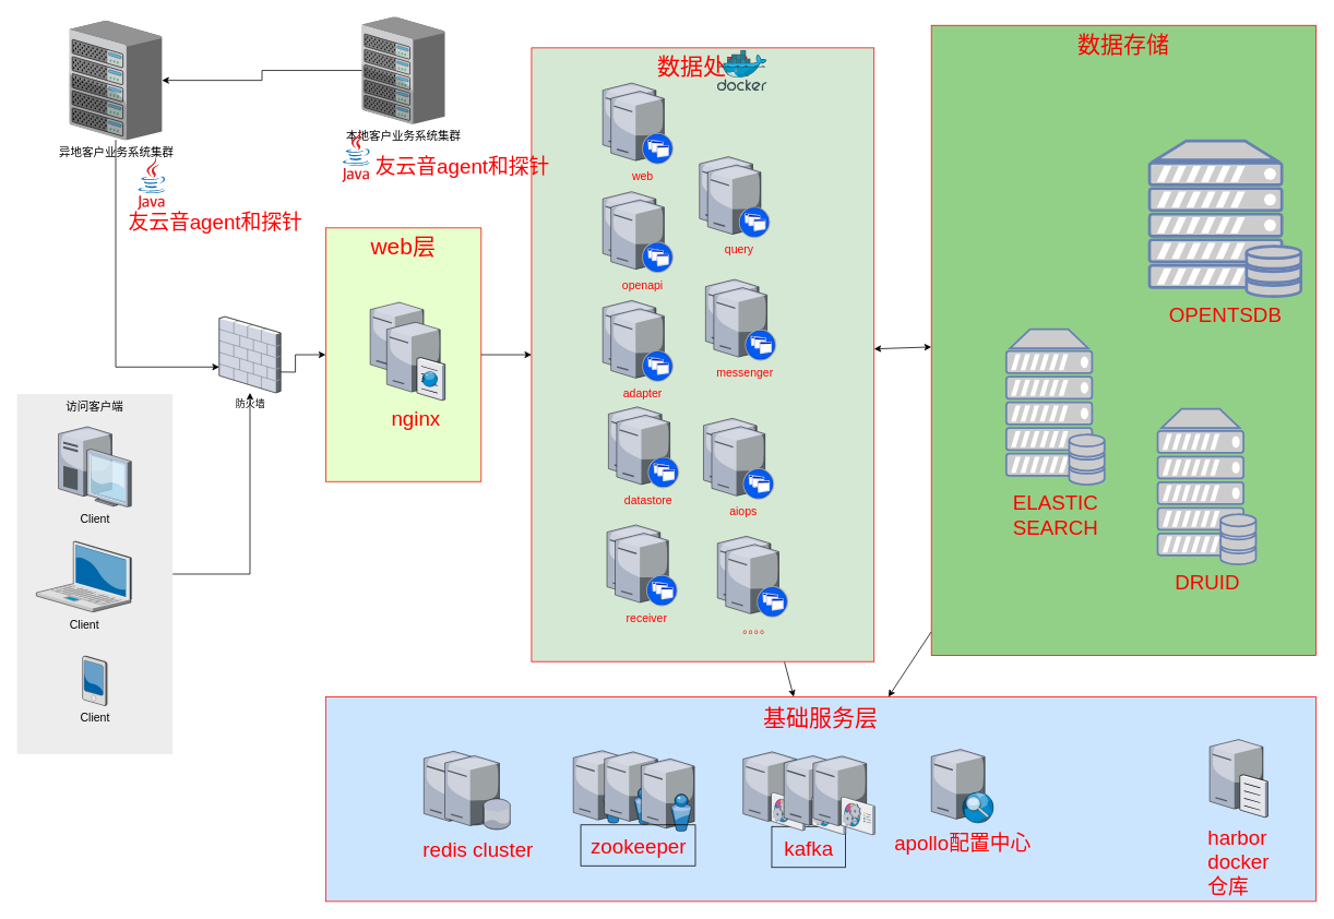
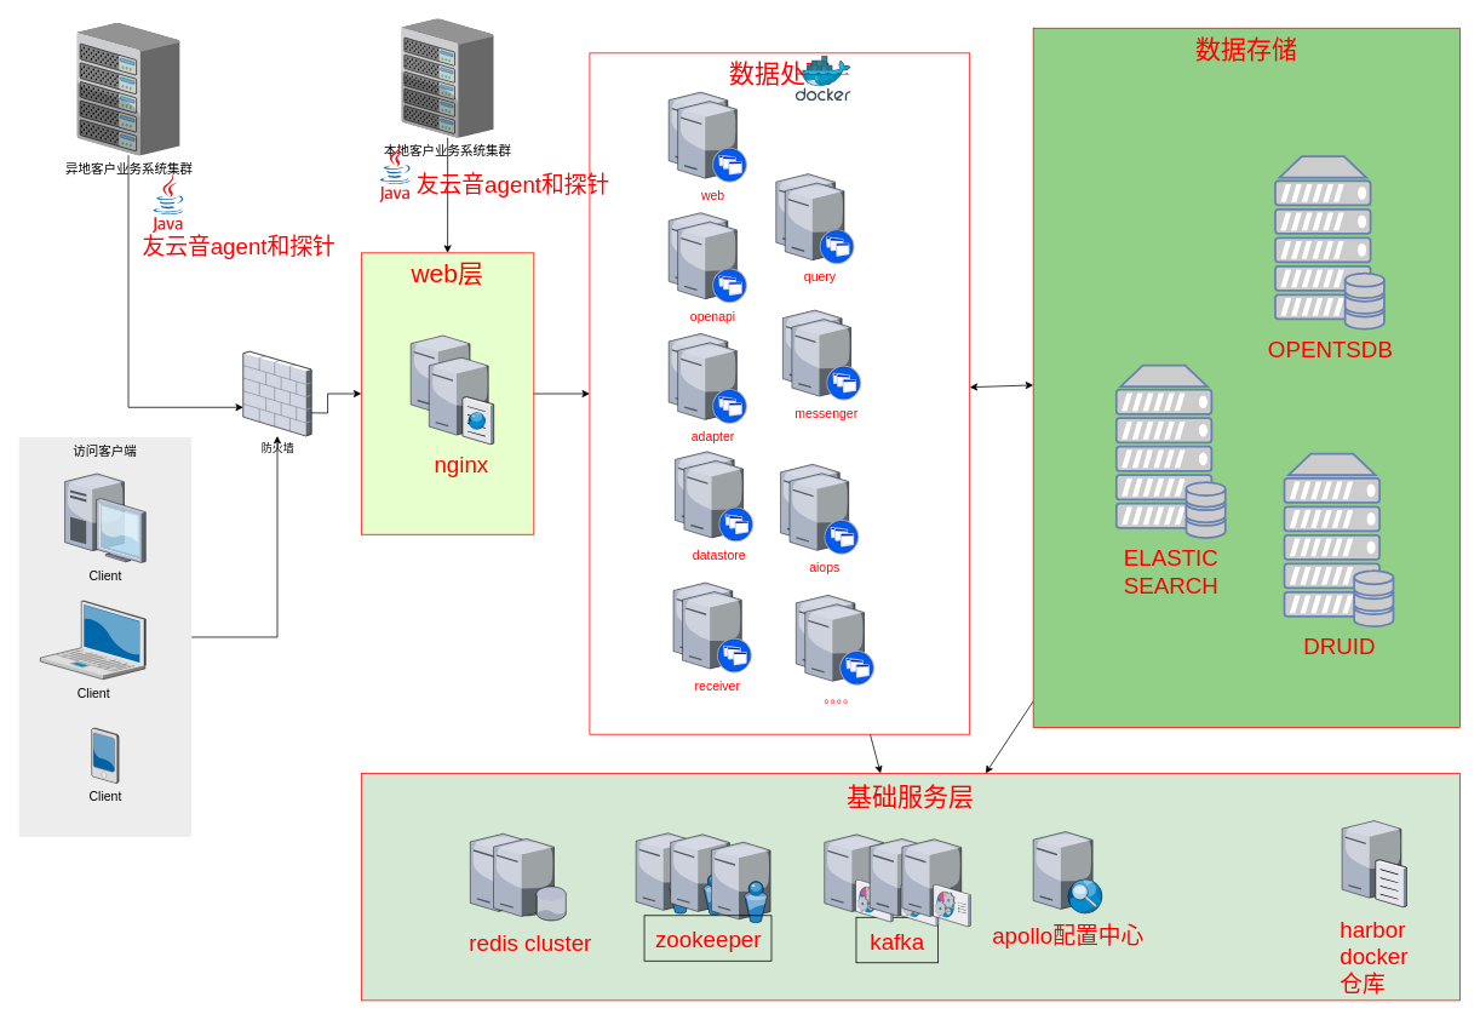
  <mxCell id="0" style=";html=1;" />
  <mxCell id="1" style=";html=1;" parent="0" />
  <mxCell id="2" value="web层" style="whiteSpace=wrap;html=1;fillColor=#E6FFCC;fontSize=28;strokeColor=#FF0000;verticalAlign=top;fontColor=#FF0000;" parent="1" vertex="1"><mxGeometry x="397" y="278" width="190" height="310" as="geometry" /></mxCell>
  <mxCell id="3" value="" style="verticalLabelPosition=top;aspect=fixed;html=1;verticalAlign=bottom;strokeColor=none;shape=mxgraph.citrix.cache_server;fillColor=#FF0000;gradientColor=#0066CC;fontSize=14;labelPosition=center;align=center;" vertex="1" parent="1"><mxGeometry x="451.4" y="366.75" width="71" height="97.5" as="geometry" /></mxCell>
  <mxCell id="4" value="" style="edgeStyle=orthogonalEdgeStyle;rounded=0;orthogonalLoop=1;jettySize=auto;html=1;fontColor=#FF0000;" edge="1" parent="1" source="5" target="18"><mxGeometry relative="1" as="geometry" /></mxCell>
  <mxCell id="5" value="访问客户端" style="whiteSpace=wrap;html=1;fillColor=#EDEDED;fontSize=14;strokeColor=none;verticalAlign=top;" vertex="1" parent="1"><mxGeometry x="20" y="481" width="190" height="440" as="geometry" /></mxCell>
  <mxCell id="6" value="" style="rounded=0;orthogonalLoop=1;jettySize=auto;html=1;fontColor=#FF0000;startArrow=none;startFill=0;" edge="1" parent="1" source="8" target="30"><mxGeometry relative="1" as="geometry" /></mxCell>
  <mxCell id="7" value="" style="edgeStyle=none;rounded=0;orthogonalLoop=1;jettySize=auto;html=1;startArrow=classic;startFill=1;fontSize=25;fontColor=#FF0000;" edge="1" parent="1" source="8" target="22"><mxGeometry relative="1" as="geometry" /></mxCell>
- <mxCell id="8" value="数据处理" style="whiteSpace=wrap;html=1;fillColor=#d5e8d4;fontSize=28;strokeColor=#FF0000;verticalAlign=top;fontColor=#FF0000;" parent="1" vertex="1"><mxGeometry x="648.5" y="58" width="418.5" height="750" as="geometry" /></mxCell>
+ <mxCell id="8" value="数据处理" style="whiteSpace=wrap;html=1;fillColor=#ffffff;fontSize=28;strokeColor=#FF0000;verticalAlign=top;fontColor=#FF0000;" parent="1" vertex="1"><mxGeometry x="648.5" y="58" width="418.5" height="750" as="geometry" /></mxCell>
  <mxCell id="9" value="" style="edgeStyle=orthogonalEdgeStyle;rounded=0;orthogonalLoop=1;jettySize=auto;html=1;fontColor=#FF0000;" edge="1" parent="1" source="2" target="8"><mxGeometry relative="1" as="geometry" /></mxCell>
  <mxCell id="10" value="Client" style="verticalLabelPosition=bottom;aspect=fixed;html=1;verticalAlign=top;strokeColor=none;shape=mxgraph.citrix.laptop_2;fillColor=#66B2FF;gradientColor=#0066CC;fontSize=14;" parent="1" vertex="1"><mxGeometry x="43.5" y="661" width="116" height="86.5" as="geometry" /></mxCell>
  <mxCell id="11" value="Client" style="verticalLabelPosition=bottom;aspect=fixed;html=1;verticalAlign=top;strokeColor=none;shape=mxgraph.citrix.desktop;fillColor=#66B2FF;gradientColor=#0066CC;fontSize=14;" parent="1" vertex="1"><mxGeometry x="70.5" y="521" width="89" height="98" as="geometry" /></mxCell>
  <mxCell id="12" value="" style="verticalLabelPosition=bottom;aspect=fixed;html=1;verticalAlign=top;strokeColor=none;shape=mxgraph.citrix.xenapp_server;fillColor=#66B2FF;gradientColor=#0066CC;fontSize=14;fontColor=#FF0000;" parent="1" vertex="1"><mxGeometry x="735.5" y="101" width="76" height="89" as="geometry" /></mxCell>
  <mxCell id="13" value="nginx" style="verticalLabelPosition=bottom;aspect=fixed;html=1;verticalAlign=top;strokeColor=none;shape=mxgraph.citrix.cache_server;fillColor=#FF0000;gradientColor=#0066CC;fontSize=25;labelPosition=center;align=center;fontColor=#FF0000;horizontal=1;" parent="1" vertex="1"><mxGeometry x="471.62" y="391" width="71" height="97.5" as="geometry" /></mxCell>
  <mxCell id="14" value="Client" style="verticalLabelPosition=bottom;aspect=fixed;html=1;verticalAlign=top;strokeColor=none;shape=mxgraph.citrix.pda;fillColor=#66B2FF;gradientColor=#0066CC;fontSize=14;" vertex="1" parent="1"><mxGeometry x="100" y="801" width="30" height="61" as="geometry" /></mxCell>
- <mxCell id="15" style="edgeStyle=orthogonalEdgeStyle;rounded=0;orthogonalLoop=1;jettySize=auto;html=1;fontColor=#FF0000;" edge="1" parent="1" source="16" target="20"><mxGeometry relative="1" as="geometry" /></mxCell>
+ <mxCell id="15" style="edgeStyle=orthogonalEdgeStyle;rounded=0;orthogonalLoop=1;jettySize=auto;html=1;fontColor=#FF0000;" edge="1" parent="1" source="16" target="2"><mxGeometry relative="1" as="geometry" /></mxCell>
  <mxCell id="16" value="本地客户业务系统集群" style="verticalLabelPosition=bottom;aspect=fixed;html=1;verticalAlign=top;strokeColor=none;shape=mxgraph.citrix.chassis;fillColor=#66B2FF;gradientColor=#0066CC;fontSize=14;" vertex="1" parent="1"><mxGeometry x="441.37" y="20.3" width="101.25" height="130.7" as="geometry" /></mxCell>
  <mxCell id="17" style="edgeStyle=orthogonalEdgeStyle;rounded=0;orthogonalLoop=1;jettySize=auto;html=1;" edge="1" parent="1" target="2"><mxGeometry relative="1" as="geometry"><mxPoint x="322" y="453.821" as="sourcePoint" /><mxPoint x="374.5" y="456.25" as="targetPoint" /></mxGeometry></mxCell>
  <mxCell id="18" value="防火墙" style="verticalLabelPosition=bottom;aspect=fixed;html=1;verticalAlign=top;strokeColor=none;align=center;outlineConnect=0;shape=mxgraph.citrix.firewall;" vertex="1" parent="1"><mxGeometry x="267" y="386.5" width="75" height="93" as="geometry" /></mxCell>
  <mxCell id="19" style="edgeStyle=orthogonalEdgeStyle;rounded=0;orthogonalLoop=1;jettySize=auto;html=1;" edge="1" parent="1" source="20" target="18"><mxGeometry relative="1" as="geometry"><Array as="points"><mxPoint x="141" y="448" /></Array></mxGeometry></mxCell>
  <mxCell id="20" value="异地客户业务系统集群" style="verticalLabelPosition=bottom;aspect=fixed;html=1;verticalAlign=top;strokeColor=none;shape=mxgraph.citrix.chassis;fillColor=#66B2FF;gradientColor=#0066CC;fontSize=14;" vertex="1" parent="1"><mxGeometry x="84" y="24.68" width="113" height="145.87" as="geometry" /></mxCell>
  <mxCell id="21" value="" style="edgeStyle=none;rounded=0;orthogonalLoop=1;jettySize=auto;html=1;startArrow=none;startFill=0;fontSize=25;fontColor=#FF0000;" edge="1" parent="1" source="22" target="30"><mxGeometry relative="1" as="geometry" /></mxCell>
  <mxCell id="22" value="数据存储" style="whiteSpace=wrap;html=1;fillColor=#93D087;fontSize=28;strokeColor=#FF0000;verticalAlign=top;fontColor=#FF0000;" vertex="1" parent="1"><mxGeometry x="1137" y="30.5" width="470" height="770" as="geometry" /></mxCell>
  <mxCell id="23" value="" style="verticalLabelPosition=bottom;aspect=fixed;html=1;verticalAlign=top;strokeColor=none;shape=mxgraph.citrix.xenapp_server;fillColor=#66B2FF;gradientColor=#0066CC;fontSize=14;fontColor=#FF0000;" vertex="1" parent="1"><mxGeometry x="735.5" y="233.75" width="76" height="89" as="geometry" /></mxCell>
  <mxCell id="24" value="" style="verticalLabelPosition=bottom;aspect=fixed;html=1;verticalAlign=top;strokeColor=none;shape=mxgraph.citrix.xenapp_server;fillColor=#66B2FF;gradientColor=#0066CC;fontSize=14;fontColor=#FF0000;" vertex="1" parent="1"><mxGeometry x="735.5" y="366.75" width="76" height="89" as="geometry" /></mxCell>
  <mxCell id="25" value="" style="verticalLabelPosition=bottom;aspect=fixed;html=1;verticalAlign=top;strokeColor=none;shape=mxgraph.citrix.xenapp_server;fillColor=#66B2FF;gradientColor=#0066CC;fontSize=14;fontColor=#FF0000;" vertex="1" parent="1"><mxGeometry x="742.5" y="496.75" width="76" height="89" as="geometry" /></mxCell>
  <mxCell id="26" value="" style="aspect=fixed;html=1;points=[];align=center;image;fontSize=12;image=img/lib/mscae/Docker.svg;fillColor=#93D087;" vertex="1" parent="1"><mxGeometry x="875.69" y="61" width="60.98" height="50" as="geometry" /></mxCell>
  <mxCell id="27" value="" style="dashed=0;outlineConnect=0;html=1;align=center;labelPosition=center;verticalLabelPosition=bottom;verticalAlign=top;shape=mxgraph.weblogos.java;fillColor=#93D087;" vertex="1" parent="1"><mxGeometry x="167" y="191" width="34.4" height="65" as="geometry" /></mxCell>
  <mxCell id="28" value="" style="dashed=0;outlineConnect=0;html=1;align=center;labelPosition=center;verticalLabelPosition=bottom;verticalAlign=top;shape=mxgraph.weblogos.java;fillColor=#93D087;" vertex="1" parent="1"><mxGeometry x="417" y="157.25" width="34.4" height="65" as="geometry" /></mxCell>
  <mxCell id="29" value="友云音agent和探针" style="text;html=1;align=center;verticalAlign=middle;resizable=0;points=[];autosize=1;fontColor=#FF0000;fontSize=25;" vertex="1" parent="1"><mxGeometry x="147" y="250" width="230" height="40" as="geometry" /></mxCell>
- <mxCell id="30" value="基础服务层" style="whiteSpace=wrap;html=1;fillColor=#CCE5FF;fontSize=28;strokeColor=#FF0000;verticalAlign=top;fontColor=#FF0000;spacing=5;horizontal=1;" vertex="1" parent="1"><mxGeometry x="397" y="851" width="1210" height="250" as="geometry" /></mxCell>
+ <mxCell id="30" value="基础服务层" style="whiteSpace=wrap;html=1;fillColor=#d5e8d4;fontSize=28;strokeColor=#FF0000;verticalAlign=top;fontColor=#FF0000;spacing=5;horizontal=1;" vertex="1" parent="1"><mxGeometry x="397" y="851" width="1210" height="250" as="geometry" /></mxCell>
  <mxCell id="31" value="" style="verticalLabelPosition=bottom;aspect=fixed;html=1;verticalAlign=top;strokeColor=none;align=center;outlineConnect=0;shape=mxgraph.citrix.database_server;fillColor=#CCE5FF;fontColor=#FF0000;spacing=5;horizontal=1;fontSize=14;" vertex="1" parent="1"><mxGeometry x="517" y="917.5" width="80" height="90" as="geometry" /></mxCell>
  <mxCell id="32" value="" style="verticalLabelPosition=bottom;aspect=fixed;html=1;verticalAlign=top;strokeColor=none;align=center;outlineConnect=0;shape=mxgraph.citrix.directory_server;fillColor=#CCE5FF;fontColor=#FF0000;spacing=5;horizontal=1;fontSize=14;" vertex="1" parent="1"><mxGeometry x="699.5" y="916.75" width="65" height="88.5" as="geometry" /></mxCell>
  <mxCell id="33" value="" style="verticalLabelPosition=bottom;aspect=fixed;html=1;verticalAlign=top;strokeColor=none;align=center;outlineConnect=0;shape=mxgraph.citrix.directory_server;fillColor=#CCE5FF;fontColor=#FF0000;spacing=5;horizontal=1;fontSize=14;" vertex="1" parent="1"><mxGeometry x="737.5" y="918.25" width="65" height="88.5" as="geometry" /></mxCell>
  <mxCell id="34" value="" style="verticalLabelPosition=bottom;aspect=fixed;html=1;verticalAlign=top;strokeColor=none;align=center;outlineConnect=0;shape=mxgraph.citrix.directory_server;fillColor=#CCE5FF;fontColor=#FF0000;spacing=5;horizontal=1;fontSize=14;" vertex="1" parent="1"><mxGeometry x="782.5" y="926.75" width="65" height="88.5" as="geometry" /></mxCell>
  <mxCell id="35" value="zookeeper" style="text;html=1;align=center;verticalAlign=middle;resizable=0;points=[];autosize=1;strokeColor=#000000;fontColor=#FF0000;spacing=5;horizontal=1;fontSize=25;" vertex="1" parent="1"><mxGeometry x="708.67" y="1007.5" width="140" height="50" as="geometry" /></mxCell>
  <mxCell id="36" value="&lt;div style=&quot;text-align: justify&quot;&gt;&lt;span&gt;harbor docker仓库&lt;/span&gt;&lt;/div&gt;" style="verticalLabelPosition=bottom;aspect=fixed;html=1;verticalAlign=top;strokeColor=none;align=center;outlineConnect=0;shape=mxgraph.citrix.file_server;fillColor=#CCE5FF;fontColor=#FF0000;spacing=5;horizontal=1;fontSize=25;whiteSpace=wrap;" vertex="1" parent="1"><mxGeometry x="1477" y="901" width="71" height="97" as="geometry" /></mxCell>
  <mxCell id="37" value="apollo配置中心" style="verticalLabelPosition=bottom;aspect=fixed;html=1;verticalAlign=top;strokeColor=none;align=center;outlineConnect=0;shape=mxgraph.citrix.edgesight_server;fillColor=#CCE5FF;fontColor=#FF0000;spacing=5;horizontal=1;fontSize=25;" vertex="1" parent="1"><mxGeometry x="1137" y="915.25" width="76.5" height="90" as="geometry" /></mxCell>
  <mxCell id="38" value="datastore" style="verticalLabelPosition=bottom;aspect=fixed;html=1;verticalAlign=top;strokeColor=none;shape=mxgraph.citrix.xenapp_server;fillColor=#66B2FF;gradientColor=#0066CC;fontSize=14;fontColor=#FF0000;" vertex="1" parent="1"><mxGeometry x="752.5" y="506.75" width="76" height="89" as="geometry" /></mxCell>
  <mxCell id="39" value="adapter" style="verticalLabelPosition=bottom;aspect=fixed;html=1;verticalAlign=top;strokeColor=none;shape=mxgraph.citrix.xenapp_server;fillColor=#66B2FF;gradientColor=#0066CC;fontSize=14;fontColor=#FF0000;" vertex="1" parent="1"><mxGeometry x="745.5" y="376.75" width="76" height="89" as="geometry" /></mxCell>
  <mxCell id="40" value="openapi" style="verticalLabelPosition=bottom;aspect=fixed;html=1;verticalAlign=top;strokeColor=none;shape=mxgraph.citrix.xenapp_server;fillColor=#66B2FF;gradientColor=#0066CC;fontSize=14;fontColor=#FF0000;" vertex="1" parent="1"><mxGeometry x="745.5" y="243.75" width="76" height="89" as="geometry" /></mxCell>
  <mxCell id="41" value="web" style="verticalLabelPosition=bottom;aspect=fixed;html=1;verticalAlign=top;strokeColor=none;shape=mxgraph.citrix.xenapp_server;fillColor=#66B2FF;gradientColor=#0066CC;fontSize=14;fontColor=#FF0000;" vertex="1" parent="1"><mxGeometry x="745.5" y="111" width="76" height="89" as="geometry" /></mxCell>
  <mxCell id="42" value="" style="verticalLabelPosition=bottom;aspect=fixed;html=1;verticalAlign=top;strokeColor=none;shape=mxgraph.citrix.xenapp_server;fillColor=#66B2FF;gradientColor=#0066CC;fontSize=14;fontColor=#FF0000;" vertex="1" parent="1"><mxGeometry x="740.67" y="641" width="76" height="89" as="geometry" /></mxCell>
  <mxCell id="43" value="receiver" style="verticalLabelPosition=bottom;aspect=fixed;html=1;verticalAlign=top;strokeColor=none;shape=mxgraph.citrix.xenapp_server;fillColor=#66B2FF;gradientColor=#0066CC;fontSize=14;fontColor=#FF0000;" vertex="1" parent="1"><mxGeometry x="750.67" y="651" width="76" height="89" as="geometry" /></mxCell>
  <mxCell id="44" value="" style="verticalLabelPosition=bottom;aspect=fixed;html=1;verticalAlign=top;strokeColor=none;shape=mxgraph.citrix.xenapp_server;fillColor=#66B2FF;gradientColor=#0066CC;fontSize=14;fontColor=#FF0000;" vertex="1" parent="1"><mxGeometry x="853.67" y="191" width="76" height="89" as="geometry" /></mxCell>
  <mxCell id="45" value="query" style="verticalLabelPosition=bottom;aspect=fixed;html=1;verticalAlign=top;strokeColor=none;shape=mxgraph.citrix.xenapp_server;fillColor=#66B2FF;gradientColor=#0066CC;fontSize=14;fontColor=#FF0000;" vertex="1" parent="1"><mxGeometry x="863.67" y="201" width="76" height="89" as="geometry" /></mxCell>
  <mxCell id="46" value="" style="verticalLabelPosition=bottom;aspect=fixed;html=1;verticalAlign=top;strokeColor=none;shape=mxgraph.citrix.xenapp_server;fillColor=#66B2FF;gradientColor=#0066CC;fontSize=14;fontColor=#FF0000;" vertex="1" parent="1"><mxGeometry x="861.17" y="341" width="76" height="89" as="geometry" /></mxCell>
  <mxCell id="47" value="messenger" style="verticalLabelPosition=bottom;aspect=fixed;html=1;verticalAlign=top;strokeColor=none;shape=mxgraph.citrix.xenapp_server;fillColor=#66B2FF;gradientColor=#0066CC;fontSize=14;fontColor=#FF0000;" vertex="1" parent="1"><mxGeometry x="871.17" y="351" width="76" height="89" as="geometry" /></mxCell>
  <mxCell id="48" value="" style="verticalLabelPosition=bottom;aspect=fixed;html=1;verticalAlign=top;strokeColor=none;shape=mxgraph.citrix.xenapp_server;fillColor=#66B2FF;gradientColor=#0066CC;fontSize=14;fontColor=#FF0000;" vertex="1" parent="1"><mxGeometry x="858.67" y="510.67" width="76" height="89" as="geometry" /></mxCell>
  <mxCell id="49" value="aiops" style="verticalLabelPosition=bottom;aspect=fixed;html=1;verticalAlign=top;strokeColor=none;shape=mxgraph.citrix.xenapp_server;fillColor=#66B2FF;gradientColor=#0066CC;fontSize=14;fontColor=#FF0000;" vertex="1" parent="1"><mxGeometry x="868.67" y="520.67" width="76" height="89" as="geometry" /></mxCell>
  <mxCell id="50" value="kafka" style="text;html=1;align=center;verticalAlign=middle;resizable=0;points=[];autosize=1;strokeColor=#000000;fontColor=#FF0000;spacing=5;horizontal=1;fontSize=25;" vertex="1" parent="1"><mxGeometry x="942" y="1009.5" width="90" height="50" as="geometry" /></mxCell>
  <mxCell id="51" value="" style="verticalLabelPosition=bottom;aspect=fixed;html=1;verticalAlign=top;strokeColor=none;align=center;outlineConnect=0;shape=mxgraph.citrix.command_center;fillColor=#CCE5FF;fontColor=#FF0000;spacing=5;horizontal=1;fontSize=14;" vertex="1" parent="1"><mxGeometry x="907" y="918.25" width="75.5" height="96" as="geometry" /></mxCell>
  <mxCell id="52" value="" style="verticalLabelPosition=bottom;aspect=fixed;html=1;verticalAlign=top;strokeColor=none;align=center;outlineConnect=0;shape=mxgraph.citrix.command_center;fillColor=#CCE5FF;fontColor=#FF0000;spacing=5;horizontal=1;fontSize=14;" vertex="1" parent="1"><mxGeometry x="957" y="923" width="75.5" height="96" as="geometry" /></mxCell>
  <mxCell id="53" value="" style="verticalLabelPosition=bottom;aspect=fixed;html=1;verticalAlign=top;strokeColor=none;align=center;outlineConnect=0;shape=mxgraph.citrix.command_center;fillColor=#CCE5FF;fontColor=#FF0000;spacing=5;horizontal=1;fontSize=14;" vertex="1" parent="1"><mxGeometry x="992.5" y="923.5" width="75.5" height="96" as="geometry" /></mxCell>
  <mxCell id="54" value="redis cluster" style="verticalLabelPosition=bottom;aspect=fixed;html=1;verticalAlign=top;strokeColor=none;align=center;outlineConnect=0;shape=mxgraph.citrix.database_server;fillColor=#CCE5FF;fontColor=#FF0000;spacing=5;horizontal=1;fontSize=25;" vertex="1" parent="1"><mxGeometry x="542.62" y="923" width="80" height="90" as="geometry" /></mxCell>
  <mxCell id="55" value="友云音agent和探针" style="text;html=1;align=center;verticalAlign=middle;resizable=0;points=[];autosize=1;fontColor=#FF0000;fontSize=25;" vertex="1" parent="1"><mxGeometry x="448.8" y="182.25" width="230" height="40" as="geometry" /></mxCell>
- <mxCell id="56" value="OPENTSDB" style="fontColor=#FF0000;verticalAlign=top;verticalLabelPosition=bottom;labelPosition=center;align=center;html=1;outlineConnect=0;fillColor=#CCCCCC;strokeColor=#6881B3;gradientColor=none;gradientDirection=north;strokeWidth=2;shape=mxgraph.networks.server_storage;fontSize=25;" vertex="1" parent="1"><mxGeometry x="1403.5" y="171.75" width="185" height="190" as="geometry" /></mxCell>
+ <mxCell id="56" value="OPENTSDB" style="fontColor=#FF0000;verticalAlign=top;verticalLabelPosition=bottom;labelPosition=center;align=center;html=1;outlineConnect=0;fillColor=#CCCCCC;strokeColor=#6881B3;gradientColor=none;gradientDirection=north;strokeWidth=2;shape=mxgraph.networks.server_storage;fontSize=25;" vertex="1" parent="1"><mxGeometry x="1403.5" y="171.75" width="120" height="190" as="geometry" /></mxCell>
  <mxCell id="57" value="ELASTIC SEARCH" style="fontColor=#FF0000;verticalAlign=top;verticalLabelPosition=bottom;labelPosition=center;align=center;html=1;outlineConnect=0;fillColor=#CCCCCC;strokeColor=#6881B3;gradientColor=none;gradientDirection=north;strokeWidth=2;shape=mxgraph.networks.server_storage;fontSize=25;whiteSpace=wrap;" vertex="1" parent="1"><mxGeometry x="1228.5" y="401.75" width="120" height="190" as="geometry" /></mxCell>
  <mxCell id="58" value="DRUID" style="fontColor=#FF0000;verticalAlign=top;verticalLabelPosition=bottom;labelPosition=center;align=center;html=1;outlineConnect=0;fillColor=#CCCCCC;strokeColor=#6881B3;gradientColor=none;gradientDirection=north;strokeWidth=2;shape=mxgraph.networks.server_storage;fontSize=25;" vertex="1" parent="1"><mxGeometry x="1413.5" y="499.25" width="120" height="190" as="geometry" /></mxCell>
  <mxCell id="59" value="" style="verticalLabelPosition=bottom;aspect=fixed;html=1;verticalAlign=top;strokeColor=none;shape=mxgraph.citrix.xenapp_server;fillColor=#66B2FF;gradientColor=#0066CC;fontSize=14;fontColor=#FF0000;" vertex="1" parent="1"><mxGeometry x="875.69" y="654.75" width="76" height="89" as="geometry" /></mxCell>
  <mxCell id="60" value="。。。。" style="verticalLabelPosition=bottom;aspect=fixed;html=1;verticalAlign=top;strokeColor=none;shape=mxgraph.citrix.xenapp_server;fillColor=#66B2FF;gradientColor=#0066CC;fontSize=14;fontColor=#FF0000;" vertex="1" parent="1"><mxGeometry x="885.69" y="664.75" width="76" height="89" as="geometry" /></mxCell>
